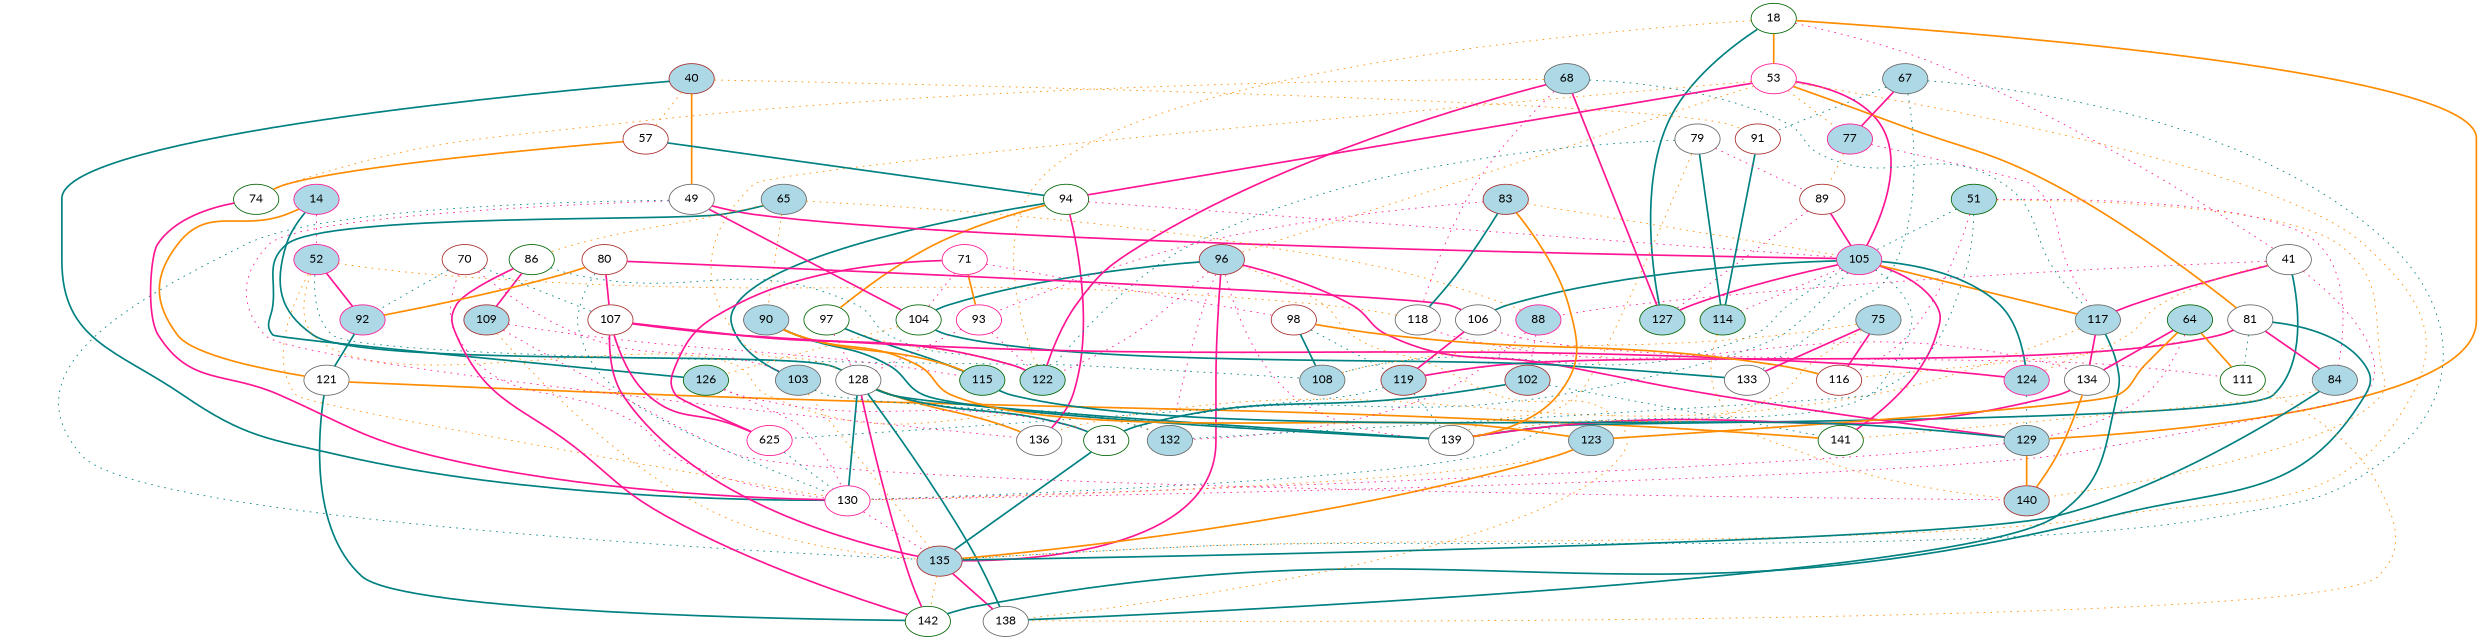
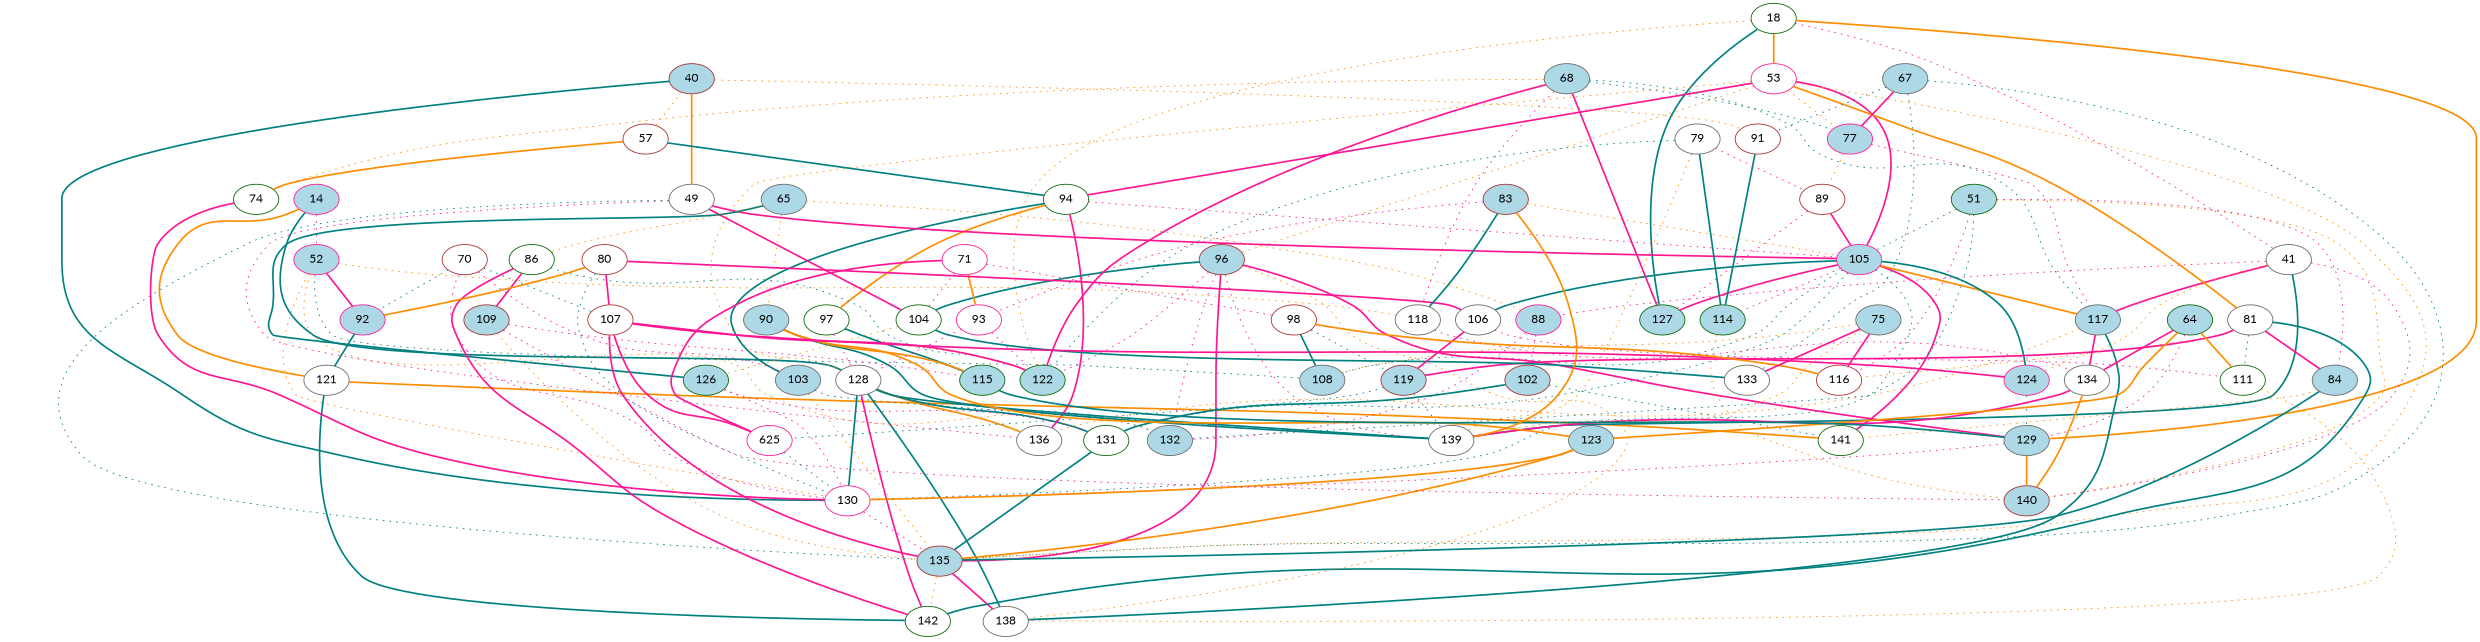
  graph {
    fontname=Lato
    node [color=gray40 fillcolor=white fontname=Lato style=filled]
    edge [color=deeppink fontname=Lato style=dotted]
    14 [color=deeppink fillcolor=lightblue super="+13"]
    52 [color=deeppink fillcolor=lightblue super="+10"]
    121
    128 [super="+120+23"]
    130 [color=deeppink super="+39+76+85"]
    132 [fillcolor=lightblue super="+28"]
    92 [color=deeppink fillcolor=lightblue]
    108 [fillcolor=lightblue]
    118
    142 [color=darkgreen super="+101"]
    141 [color=darkgreen]
    139 [super="+112"]
    136
    138 [super="+59"]
    131 [color=darkgreen super="+6"]
    18 [color=darkgreen super="+15"]
    41 [super="+26+36"]
    53 [color=deeppink super="+17"]
    122 [color=darkgreen fillcolor=lightblue super="+24+62+66"]
    127 [color=darkgreen fillcolor=lightblue]
    129 [fillcolor=lightblue super="+44+72"]
    88 [color=deeppink fillcolor=lightblue]
    117 [fillcolor=lightblue super="+82+110"]
    124 [color=deeppink fillcolor=lightblue]
    105 [color=deeppink fillcolor=lightblue super="+25+34+31+100+63"]
    135 [color=brown fillcolor=lightblue super="+5+47+73+60"]
    77 [color=deeppink fillcolor=lightblue super="+61"]
    81 [super="+4+30"]
    94 [color=darkgreen super="+32"]
    96 [color=brown fillcolor=lightblue super="+1+11+20"]
    140 [color=brown fillcolor=lightblue super="+137"]
    40 [color=brown fillcolor=lightblue super="+33"]
    49 [super="+43"]
    57 [color=brown super="+42"]
    91 [color=brown]
    104 [color=darkgreen super="+69"]
    74 [color=darkgreen]
    114 [color=darkgreen fillcolor=lightblue]
    102 [color=brown fillcolor=lightblue]
    134 [super="+56"]
    126 [color=darkgreen fillcolor=lightblue]
    133
    106
    51 [color=darkgreen fillcolor=lightblue super="+50"]
    84 [fillcolor=lightblue super="+21"]
    116 [color=brown]
    89 [color=brown]
    111 [color=darkgreen]
    119 [color=brown fillcolor=lightblue super="+113"]
    103 [fillcolor=lightblue]
    97 [color=darkgreen]
    64 [color=darkgreen fillcolor=lightblue]
    123 [fillcolor=lightblue]
    65 [fillcolor=lightblue]
    86 [color=darkgreen]
    90 [fillcolor=lightblue]
    109 [color=brown fillcolor=lightblue]
    115 [color=darkgreen fillcolor=lightblue]
    67 [fillcolor=lightblue]
    68 [fillcolor=lightblue super="+58"]
    70 [color=brown]
    107 [color=brown super="+22+37+99"]
    n63 [color=deeppink label=625]
    71 [color=deeppink]
    93 [color=deeppink]
    98 [color=brown]
    75 [fillcolor=lightblue]
    79
    80 [color=brown]
    83 [color=brown fillcolor=lightblue]
    14 -- 52 [weight=2]
    14 -- 121 [color=darkorange style=bold]
    14 -- 128 [color=teal style=bold]
    52 -- 130 [color=darkorange]
    52 -- 132 [color=darkorange]
    52 -- 92 [style=bold]
    52 -- 108 [color=teal]
    52 -- 118 [color=darkorange]
    121 -- 142 [color=teal style=bold]
    121 -- 141 [color=darkorange style=bold]
    128 -- 130 [color=teal style=bold weight=2]
    128 -- 132 [color=teal]
    128 -- 142 [style=bold]
    128 -- 139 [color=teal style=bold weight=2]
    128 -- 136 [color=darkorange style=bold]
    128 -- 138 [color=teal style=bold weight=2]
    128 -- 131 [color=teal style=bold]
    130 -- 135
    92 -- 121 [color=teal style=bold]
    118 -- 134
    131 -- 135 [color=teal style=bold]
    18 -- 41
    18 -- 53 [color=darkorange style=bold weight=2]
    18 -- 122 [color=darkorange]
    18 -- 127 [color=teal style=bold]
    18 -- 129 [color=darkorange style=bold]
-   41 -- 130
+   41 -- 140
    41 -- 139 [color=teal style=bold weight=2]
    41 -- 88
    41 -- 117 [style=bold weight=2]
    41 -- 124 [color=darkorange]
    53 -- 128 [color=darkorange]
    53 -- 105 [style=bold]
    53 -- 135 [color=darkorange]
    53 -- 77 [color=darkorange]
    53 -- 81 [color=darkorange style=bold]
    53 -- 94 [style=bold weight=2]
    53 -- 96 [color=darkorange]
    129 -- 130
    129 -- 140 [color=darkorange style=bold weight=2]
    88 -- 132
    88 -- 102
    117 -- 136 [color=darkorange]
    117 -- 138 [color=teal style=bold]
    117 -- 134 [style=bold weight=2]
    124 -- 129 [color=teal]
    105 -- 130 [color=teal weight=3]
    105 -- 108 [color=teal]
    105 -- 141 [style=bold]
    105 -- 131 [color=teal]
    105 -- 127 [style=bold]
    105 -- 117 [color=darkorange style=bold weight=2]
    105 -- 124 [color=teal style=bold]
    105 -- 114
    105 -- 106 [color=teal style=bold]
    135 -- 142 [color=darkorange weight=2]
    135 -- 138 [style=bold]
    77 -- 117
    77 -- 89 [color=darkorange]
    81 -- 142 [color=teal style=bold]
    81 -- 84 [style=bold weight=2]
    81 -- 116 [color=darkorange]
    81 -- 111 [color=teal]
    81 -- 119 [style=bold weight=2]
    94 -- 136 [style=bold]
    94 -- 105
    94 -- 103 [color=teal style=bold]
    94 -- 97 [color=darkorange style=bold]
    96 -- 132 [weight=2]
    96 -- 139
    96 -- 138 [color=darkorange]
    96 -- 122 [weight=2]
    96 -- 129 [style=bold]
    96 -- 135 [style=bold]
    96 -- 104 [color=teal style=bold]
    40 -- 130 [color=teal style=bold]
    40 -- 49 [color=darkorange style=bold weight=2]
    40 -- 57 [color=darkorange]
    40 -- 91 [color=darkorange weight=2]
    49 -- 136
    49 -- 105 [style=bold]
    49 -- 135 [color=teal]
    49 -- 104 [style=bold]
    57 -- 94 [color=teal style=bold weight=2]
    57 -- 74 [color=darkorange style=bold weight=2]
    91 -- 114 [color=teal style=bold]
    104 -- 126 [color=darkorange]
    104 -- 133 [color=teal style=bold weight=2]
    74 -- 130 [style=bold]
    114 -- 140 [color=darkorange]
    102 -- 141 [color=teal]
    102 -- 131 [color=teal style=bold weight=2]
    134 -- 139 [style=bold]
    134 -- 140 [color=darkorange style=bold]
    126 -- 130
    126 -- 131
    106 -- 111
    106 -- 119 [style=bold]
    51 -- 132 [color=teal]
    51 -- 105 [color=teal]
    51 -- 140 [color=darkorange]
    51 -- 84 [weight=2]
    51 -- 116
    84 -- 141 [color=darkorange]
    84 -- 135 [color=teal style=bold]
    89 -- 127
    89 -- 105 [style=bold]
    111 -- 138 [color=darkorange]
    119 -- 139 [color=teal]
    119 -- n63 [color=teal]
    103 -- 139 [color=teal]
    103 -- 135 [color=darkorange]
    97 -- 128
    97 -- 122 [color=darkorange]
    97 -- 115 [color=teal style=bold]
    64 -- 129
    64 -- 134 [style=bold]
    64 -- 111 [color=darkorange style=bold]
    64 -- 123 [color=darkorange style=bold]
-   123 -- 130 [color=darkorange]
+   123 -- 130 [color=darkorange style=bold]
    123 -- 135 [color=darkorange style=bold]
    65 -- 88 [color=darkorange]
    65 -- 126 [color=teal style=bold]
    65 -- 86 [color=darkorange]
    65 -- 90 [color=darkorange]
    86 -- 142 [style=bold]
    86 -- 122 [color=teal]
    86 -- 109 [style=bold]
    90 -- 139 [color=teal style=bold]
    90 -- 123 [color=darkorange style=bold]
    90 -- 115 [color=darkorange style=bold]
    109 -- 135 [color=darkorange]
    109 -- 140
    109 -- 115
    115 -- 129 [color=teal style=bold]
    67 -- 135 [color=teal]
    67 -- 77 [style=bold]
    67 -- 91 [color=teal]
    67 -- 133 [color=teal]
    68 -- 118
    68 -- 122 [style=bold]
    68 -- 127 [style=bold]
    68 -- 117 [color=teal]
+   68 -- 77 [color=teal weight=2]
    68 -- 74 [color=darkorange]
    70 -- 130
    70 -- 92 [color=teal]
    70 -- 103
    70 -- 107 [color=teal]
    107 -- 122 [style=bold weight=2]
    107 -- 124 [style=bold]
    107 -- 135 [style=bold weight=4]
    107 -- n63 [style=bold]
    n63 -- 130 [color=teal]
    71 -- 104
    71 -- n63 [style=bold]
    71 -- 93 [color=darkorange style=bold]
    71 -- 98
    93 -- 128
    93 -- 122
    98 -- 108 [color=teal style=bold]
    98 -- 116 [color=darkorange style=bold]
    98 -- 119 [color=teal]
    75 -- 108 [color=darkorange]
    75 -- 139 [color=darkorange]
    75 -- 133 [style=bold]
    75 -- 116 [style=bold]
    79 -- 139 [color=darkorange]
    79 -- 122 [color=teal]
    79 -- 114 [color=teal style=bold]
    79 -- 89
    80 -- 130 [color=teal]
    80 -- 92 [color=darkorange style=bold]
    80 -- 106 [style=bold]
    80 -- 107 [style=bold]
    83 -- 118 [color=teal style=bold]
    83 -- 139 [color=darkorange style=bold]
    83 -- 105 [color=darkorange]
    83 -- 93
  }
